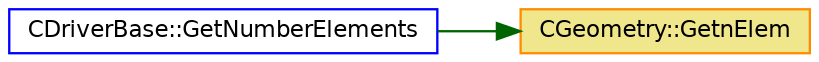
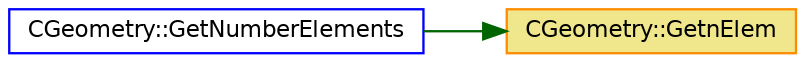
  digraph {
    rankdir=LR
    node [fontname=Helvetica fontsize=10 shape=box style=filled]
-   n1 [color=blue fillcolor=white fontcolor=black height=0.2 label="CDriverBase::GetNumberElements" width=0.4]
+   n1 [color=blue fillcolor=white fontcolor=black height=0.2 label="CGeometry::GetNumberElements" width=0.4]
    n2 [color=darkorange fillcolor=khaki height=0.2 label="CGeometry::GetnElem" width=0.4]
    n1 -> n2 [color=darkgreen fontname=Helvetica fontsize=10 labelfontname=Helvetica labelfontsize=10 style=solid]
  }
